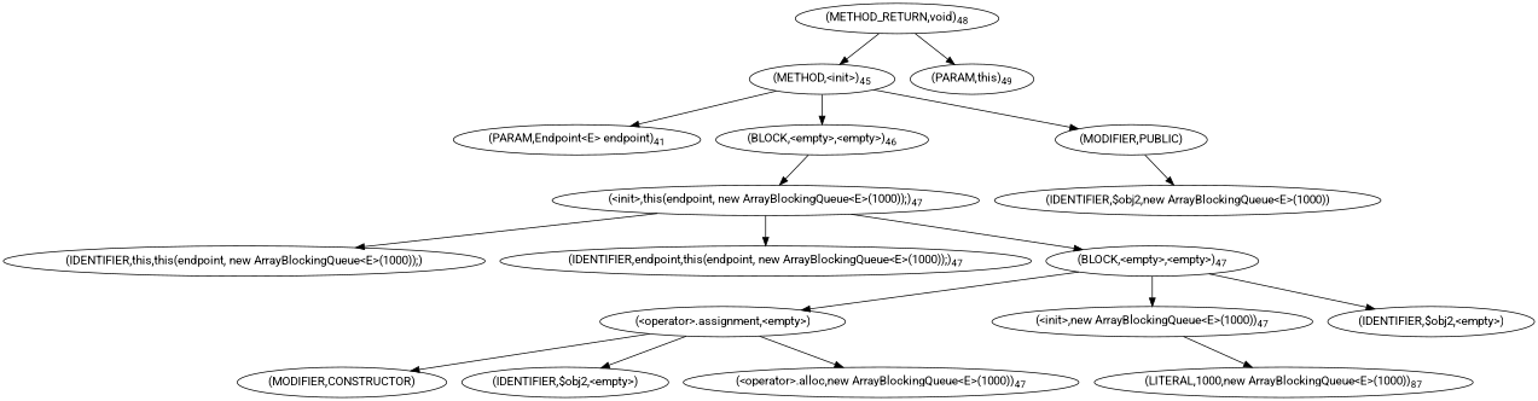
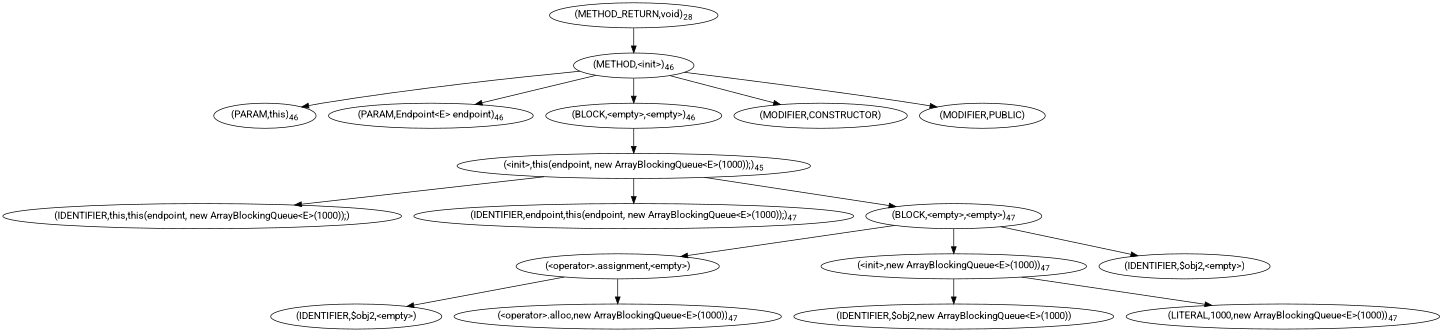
  digraph {
    fontname=Roboto
    node [fontname=Roboto]
    edge [fontname=Roboto]
-   n1 [label=<(METHOD,&lt;init&gt;)<SUB>45</SUB>>]
-   n2 [label=<(PARAM,this)<SUB>49</SUB>>]
-   n3 [label=<(PARAM,Endpoint&lt;E&gt; endpoint)<SUB>41</SUB>>]
+   n1 [label=<(METHOD,&lt;init&gt;)<SUB>46</SUB>>]
+   n2 [label=<(PARAM,this)<SUB>46</SUB>>]
+   n3 [label=<(PARAM,Endpoint&lt;E&gt; endpoint)<SUB>46</SUB>>]
    n4 [label=<(BLOCK,&lt;empty&gt;,&lt;empty&gt;)<SUB>46</SUB>>]
    n5 [label=<(MODIFIER,CONSTRUCTOR)>]
    n6 [label=<(MODIFIER,PUBLIC)>]
-   n7 [label=<(&lt;init&gt;,this(endpoint, new ArrayBlockingQueue&lt;E&gt;(1000));)<SUB>47</SUB>>]
-   n8 [label=<(METHOD_RETURN,void)<SUB>48</SUB>>]
+   n7 [label=<(&lt;init&gt;,this(endpoint, new ArrayBlockingQueue&lt;E&gt;(1000));)<SUB>45</SUB>>]
+   n8 [label=<(METHOD_RETURN,void)<SUB>28</SUB>>]
    n9 [label=<(IDENTIFIER,this,this(endpoint, new ArrayBlockingQueue&lt;E&gt;(1000));)>]
    n10 [label=<(IDENTIFIER,endpoint,this(endpoint, new ArrayBlockingQueue&lt;E&gt;(1000));)<SUB>47</SUB>>]
    n11 [label=<(BLOCK,&lt;empty&gt;,&lt;empty&gt;)<SUB>47</SUB>>]
    n12 [label=<(&lt;operator&gt;.assignment,&lt;empty&gt;)>]
    n13 [label=<(&lt;init&gt;,new ArrayBlockingQueue&lt;E&gt;(1000))<SUB>47</SUB>>]
    n14 [label=<(IDENTIFIER,$obj2,&lt;empty&gt;)>]
    n15 [label=<(IDENTIFIER,$obj2,&lt;empty&gt;)>]
    n16 [label=<(&lt;operator&gt;.alloc,new ArrayBlockingQueue&lt;E&gt;(1000))<SUB>47</SUB>>]
    n17 [label=<(IDENTIFIER,$obj2,new ArrayBlockingQueue&lt;E&gt;(1000))>]
-   n18 [label=<(LITERAL,1000,new ArrayBlockingQueue&lt;E&gt;(1000))<SUB>87</SUB>>]
-   n8 -> n2
+   n18 [label=<(LITERAL,1000,new ArrayBlockingQueue&lt;E&gt;(1000))<SUB>47</SUB>>]
+   n1 -> n2
    n1 -> n3
    n1 -> n4
-   n12 -> n5
+   n1 -> n5
    n1 -> n6
    n4 -> n7
    n7 -> n9
    n7 -> n10
    n7 -> n11
    n8 -> n1
    n11 -> n12
    n11 -> n13
    n11 -> n14
    n12 -> n15
    n12 -> n16
-   n6 -> n17
+   n13 -> n17
    n13 -> n18
  }
